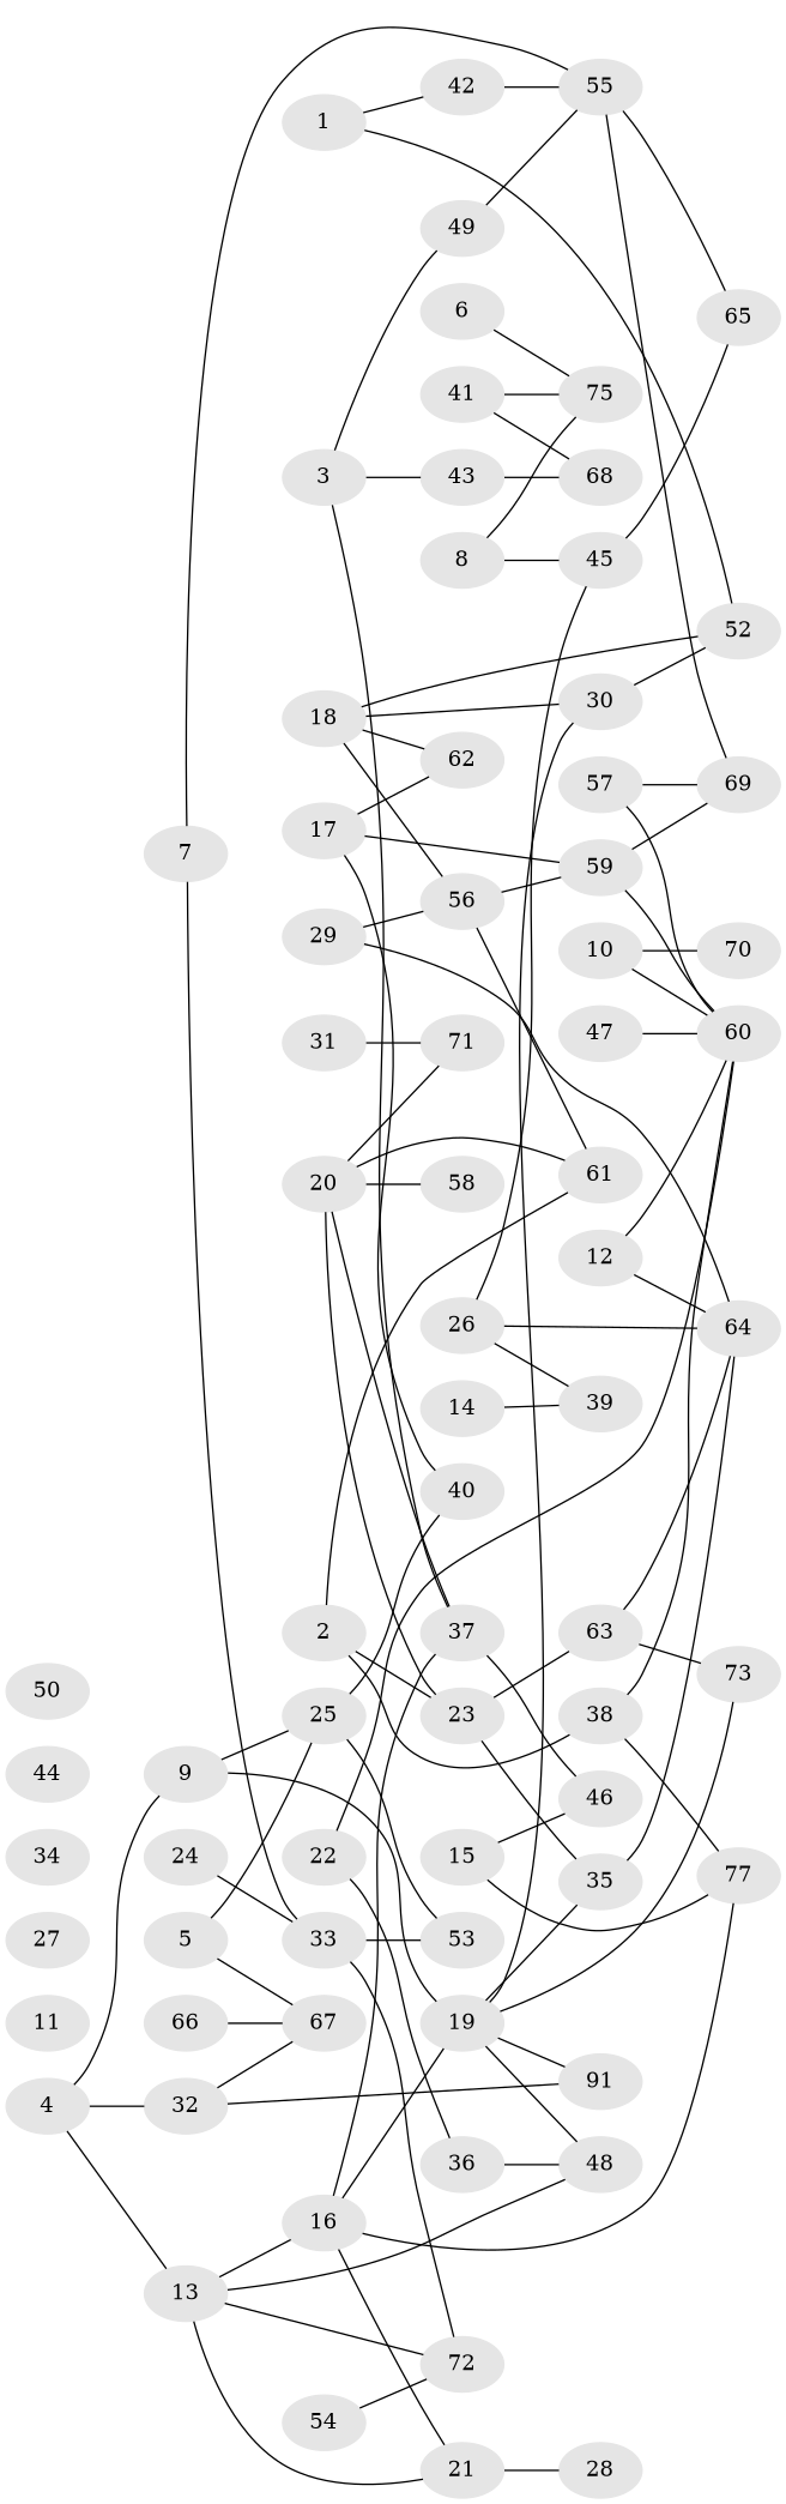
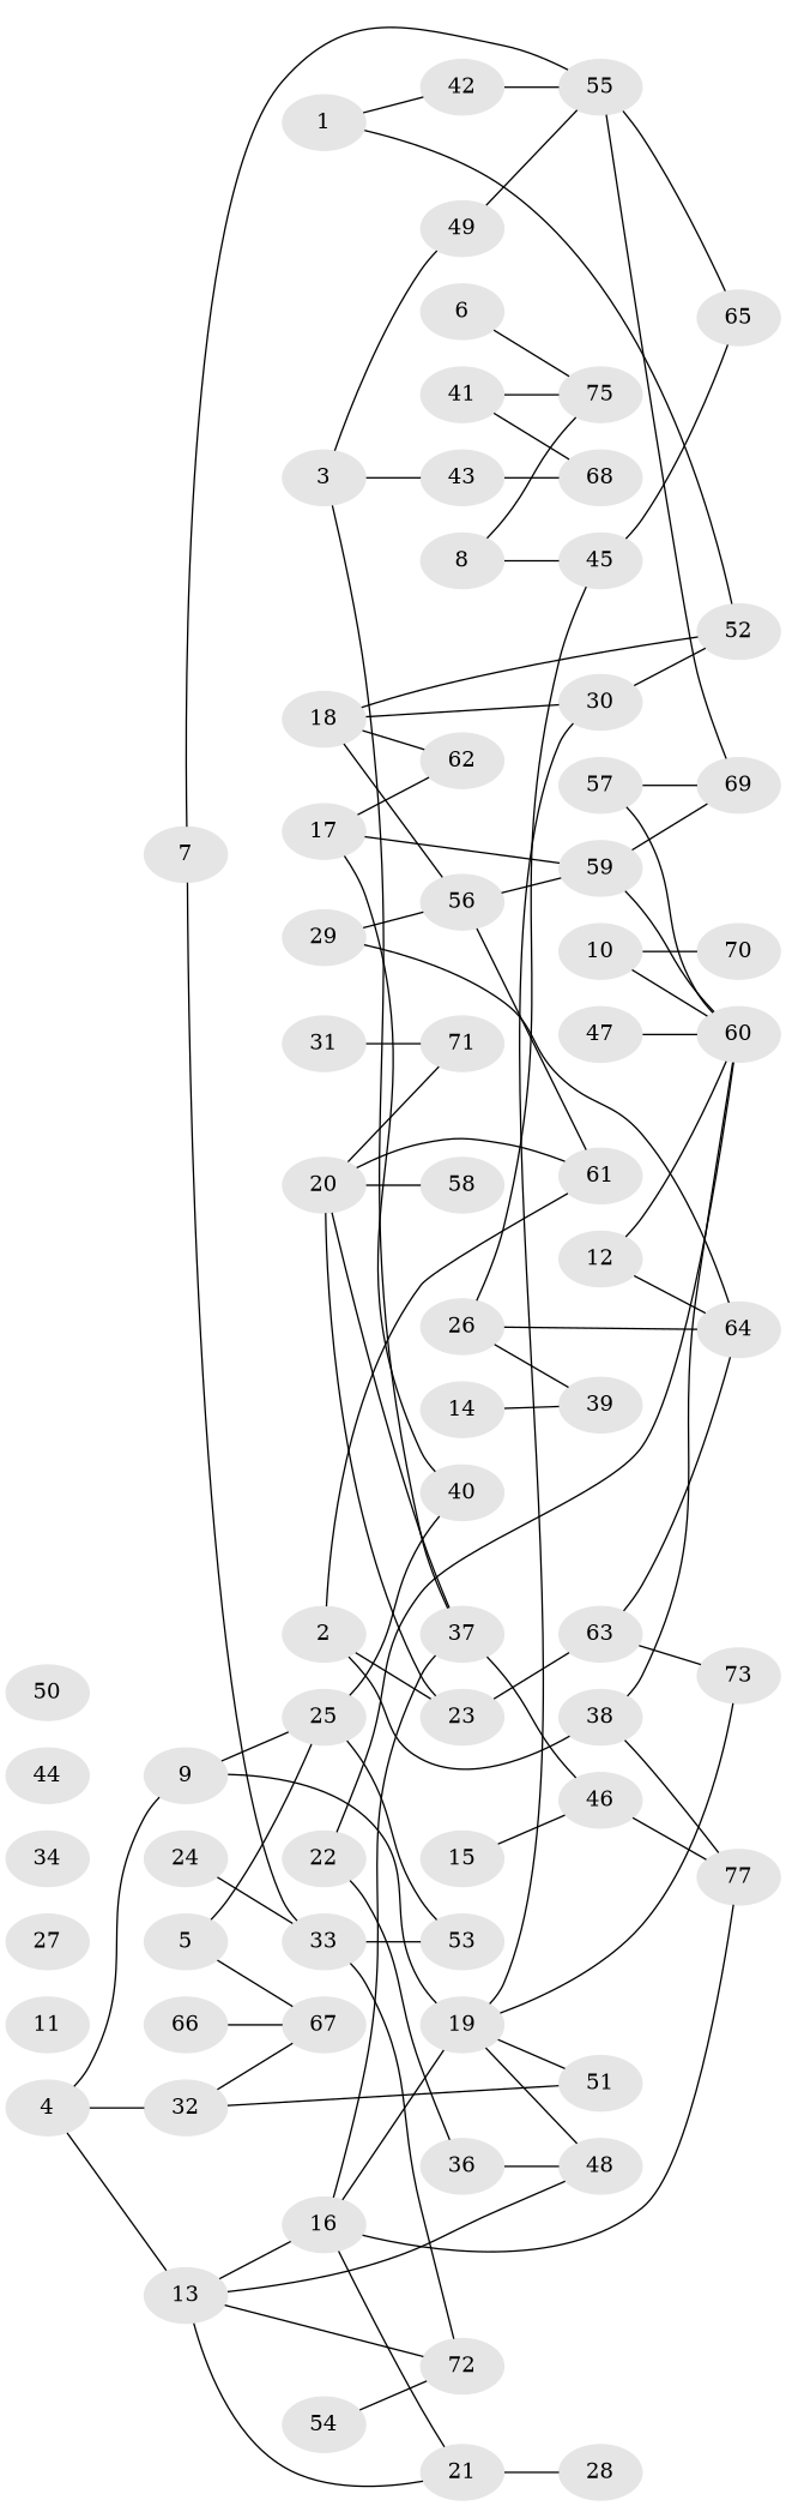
  graph {
    rankdir=LR
    node [color=gray90 style=filled]
    1
    42
    52
    55
    2
    23
    38
    61
-   35
    63
    60
    n12 [label=77]
    3
    37
    43
    49
    46
    68
    4
    9
    13
    32
    25
    19
    16
    21
    48
    72
    67
-   51 [label=91]
+   51
    5
    40
    53
    6
    75
    7
    33
    65
    69
    8
    45
    30
    73
    10
    70
    11
    12
    64
    28
    14
    39
    15
    17
    59
    62
    18
    56
    20
    58
    71
    22
    36
    24
    26
    27
    29
    31
    34
    41
    44
    47
    50
    54
    57
    66
    1 -- 42
    1 -- 52
    42 -- 55
    55 -- 65
    55 -- 69
    2 -- 23
    2 -- 38
    2 -- 61
-   23 -- 35
    23 -- 63
    38 -- 60
    38 -- n12
-   35 -- 64
    63 -- 73
    63 -- 64
    3 -- 37
    3 -- 43
    3 -- 49
    37 -- 46
    43 -- 68
    49 -- 55
-   15 -- n12
+   46 -- n12
    4 -- 9
    4 -- 13
    4 -- 32
    9 -- 25
    9 -- 19
    13 -- 16
    13 -- 21
    13 -- 48
    13 -- 72
    32 -- 67
    32 -- 51
    25 -- 40
    25 -- 53
-   19 -- 35
    19 -- 48
    19 -- 51
    19 -- 30
    19 -- 73
    16 -- n12
    16 -- 37
    16 -- 19
    16 -- 21
    21 -- 28
    5 -- 25
    5 -- 67
    6 -- 75
    7 -- 55
    7 -- 33
    33 -- 72
    33 -- 53
    8 -- 75
    8 -- 45
    45 -- 65
    30 -- 52
    10 -- 60
    10 -- 70
    12 -- 60
    12 -- 64
    14 -- 39
    15 -- 46
    17 -- 40
    17 -- 59
    17 -- 62
    59 -- 60
    59 -- 69
    18 -- 52
    18 -- 30
    18 -- 62
    18 -- 56
    56 -- 61
    56 -- 59
    20 -- 23
    20 -- 61
    20 -- 37
    20 -- 58
    20 -- 71
    22 -- 60
    22 -- 36
    36 -- 48
    24 -- 33
    26 -- 45
    26 -- 64
    26 -- 39
    29 -- 64
    29 -- 56
    31 -- 71
    41 -- 68
    41 -- 75
    47 -- 60
    54 -- 72
    57 -- 60
    57 -- 69
    66 -- 67
  }
